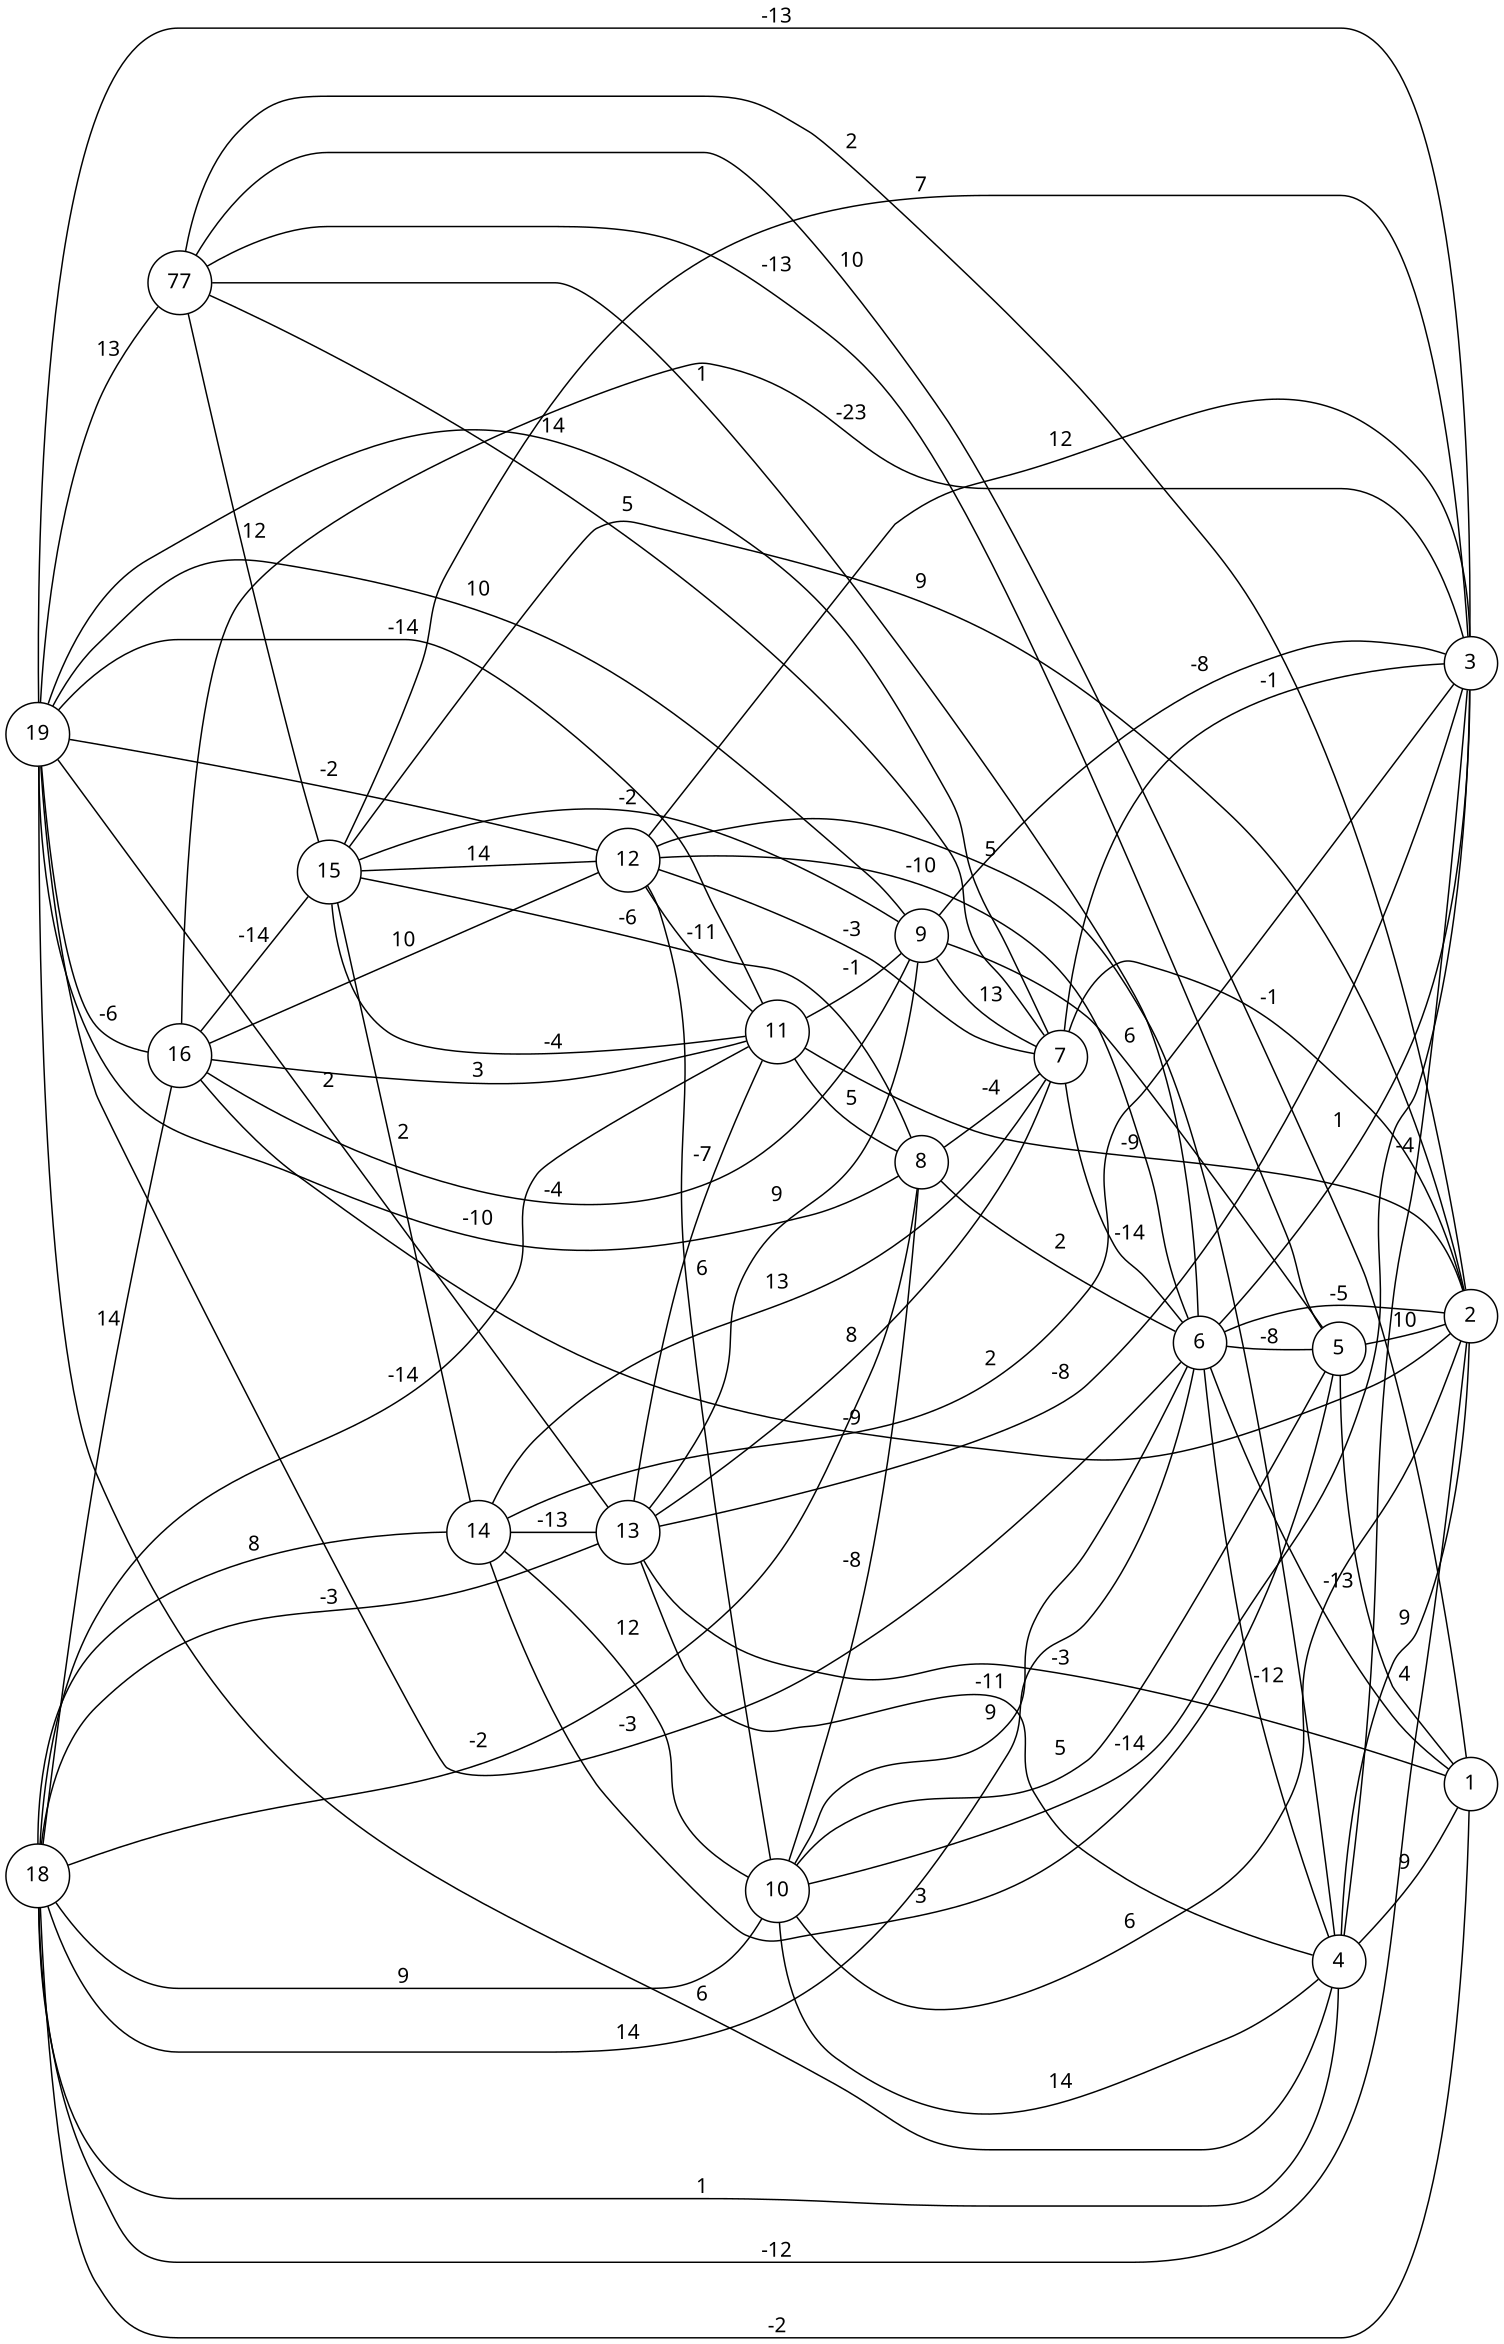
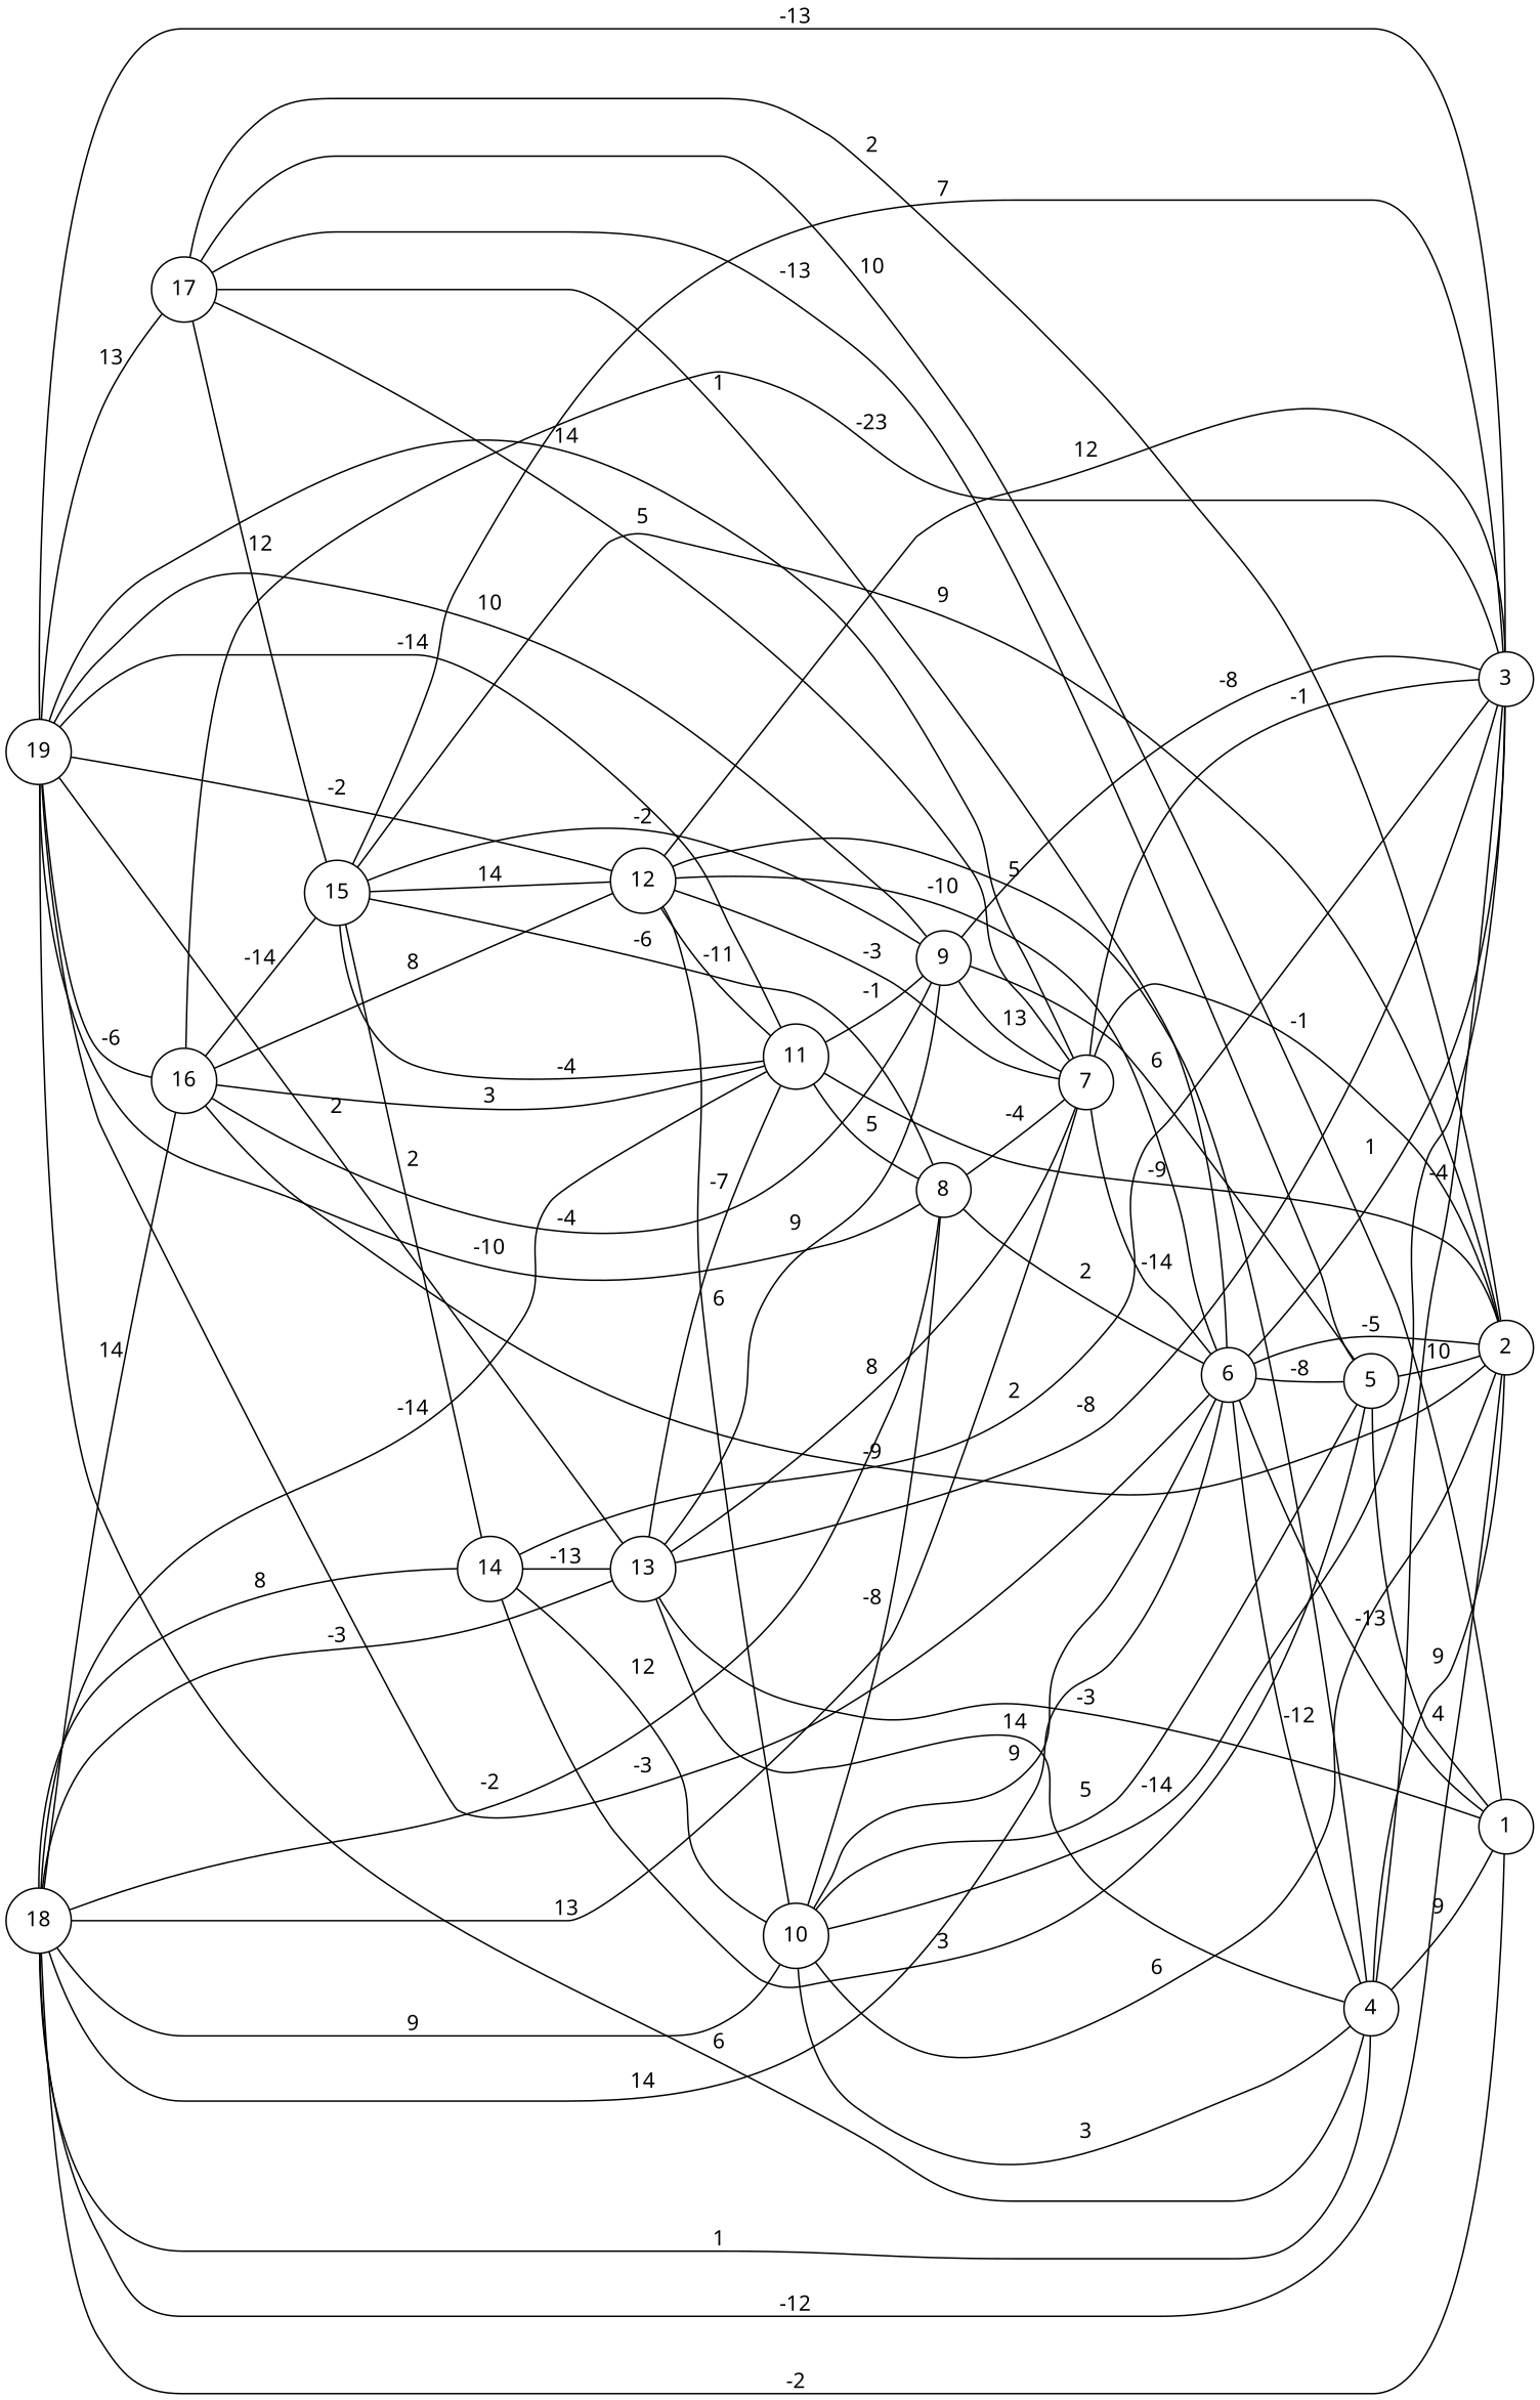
  graph {
    fontname="Noto Sans"
    rankdir=LR
    node [fontname="Noto Sans" shape=circle]
    edge [fontname="Noto Sans"]
    19
    3
    4
    6
    7
    8
    9
    11
    12
    13
    16
-   17 [label=77]
+   17
    1
    2
    5
    10
    15
    14
    18
    19 -- 3 [label=-13]
    19 -- 4 [label=6]
    19 -- 6 [label=-3]
    19 -- 7 [label=14]
    19 -- 8 [label=-10]
    19 -- 9 [label=10]
    19 -- 11 [label=-14]
    19 -- 12 [label=-2]
    19 -- 13 [label=2]
    19 -- 16 [label=-6]
    19 -- 17 [label=13]
    4 -- 3 [label=-4]
    4 -- 1 [label=9]
    4 -- 2 [label=9]
    6 -- 3 [label=1]
    6 -- 4 [label=-12]
    6 -- 1 [label=-13]
    6 -- 2 [label=-5]
    6 -- 5 [label=-8]
    7 -- 3 [label=-1]
    7 -- 6 [label=-14]
    7 -- 2 [label=-1]
    8 -- 6 [label=2]
    8 -- 7 [label=-4]
    9 -- 3 [label=-8]
    9 -- 7 [label=13]
    9 -- 5 [label=6]
    11 -- 8 [label=5]
    11 -- 9 [label=-1]
    11 -- 2 [label=-9]
    12 -- 3 [label=12]
    12 -- 4 [label=5]
    12 -- 6 [label=-10]
    12 -- 7 [label=-3]
    12 -- 11 [label=-11]
    12 -- 10 [label=6]
    13 -- 3 [label=-8]
-   13 -- 4 [label=-11]
+   13 -- 4 [label=14]
    13 -- 7 [label=8]
    13 -- 9 [label=9]
    13 -- 11 [label=-7]
    13 -- 1 [label=-3]
    16 -- 3 [label=-23]
    16 -- 9 [label=-4]
    16 -- 11 [label=3]
-   16 -- 12 [label=10]
+   16 -- 12 [label=8]
    16 -- 2 [label=-9]
    16 -- 15 [label=-14]
    17 -- 6 [label=1]
    17 -- 7 [label=5]
    17 -- 1 [label=10]
    17 -- 2 [label=2]
    17 -- 5 [label=-13]
    17 -- 15 [label=12]
    5 -- 1 [label=4]
    5 -- 2 [label=10]
    10 -- 3 [label=-14]
-   10 -- 4 [label=14]
+   10 -- 4 [label=3]
    10 -- 6 [label=9]
    10 -- 8 [label=-8]
    10 -- 2 [label=6]
    10 -- 5 [label=5]
    15 -- 3 [label=7]
    15 -- 8 [label=-6]
    15 -- 9 [label=-2]
    15 -- 11 [label=-4]
    15 -- 12 [label=14]
    15 -- 2 [label=9]
    15 -- 14 [label=2]
    14 -- 3 [label=2]
    14 -- 13 [label=-13]
    14 -- 5 [label=3]
    14 -- 10 [label=12]
    18 -- 4 [label=1]
    18 -- 6 [label=14]
-   14 -- 7 [label=13]
+   18 -- 7 [label=13]
    18 -- 8 [label=-2]
    18 -- 11 [label=-14]
    18 -- 13 [label=-3]
    18 -- 16 [label=14]
    18 -- 1 [label=-2]
    18 -- 2 [label=-12]
    18 -- 10 [label=9]
    18 -- 14 [label=8]
  }
